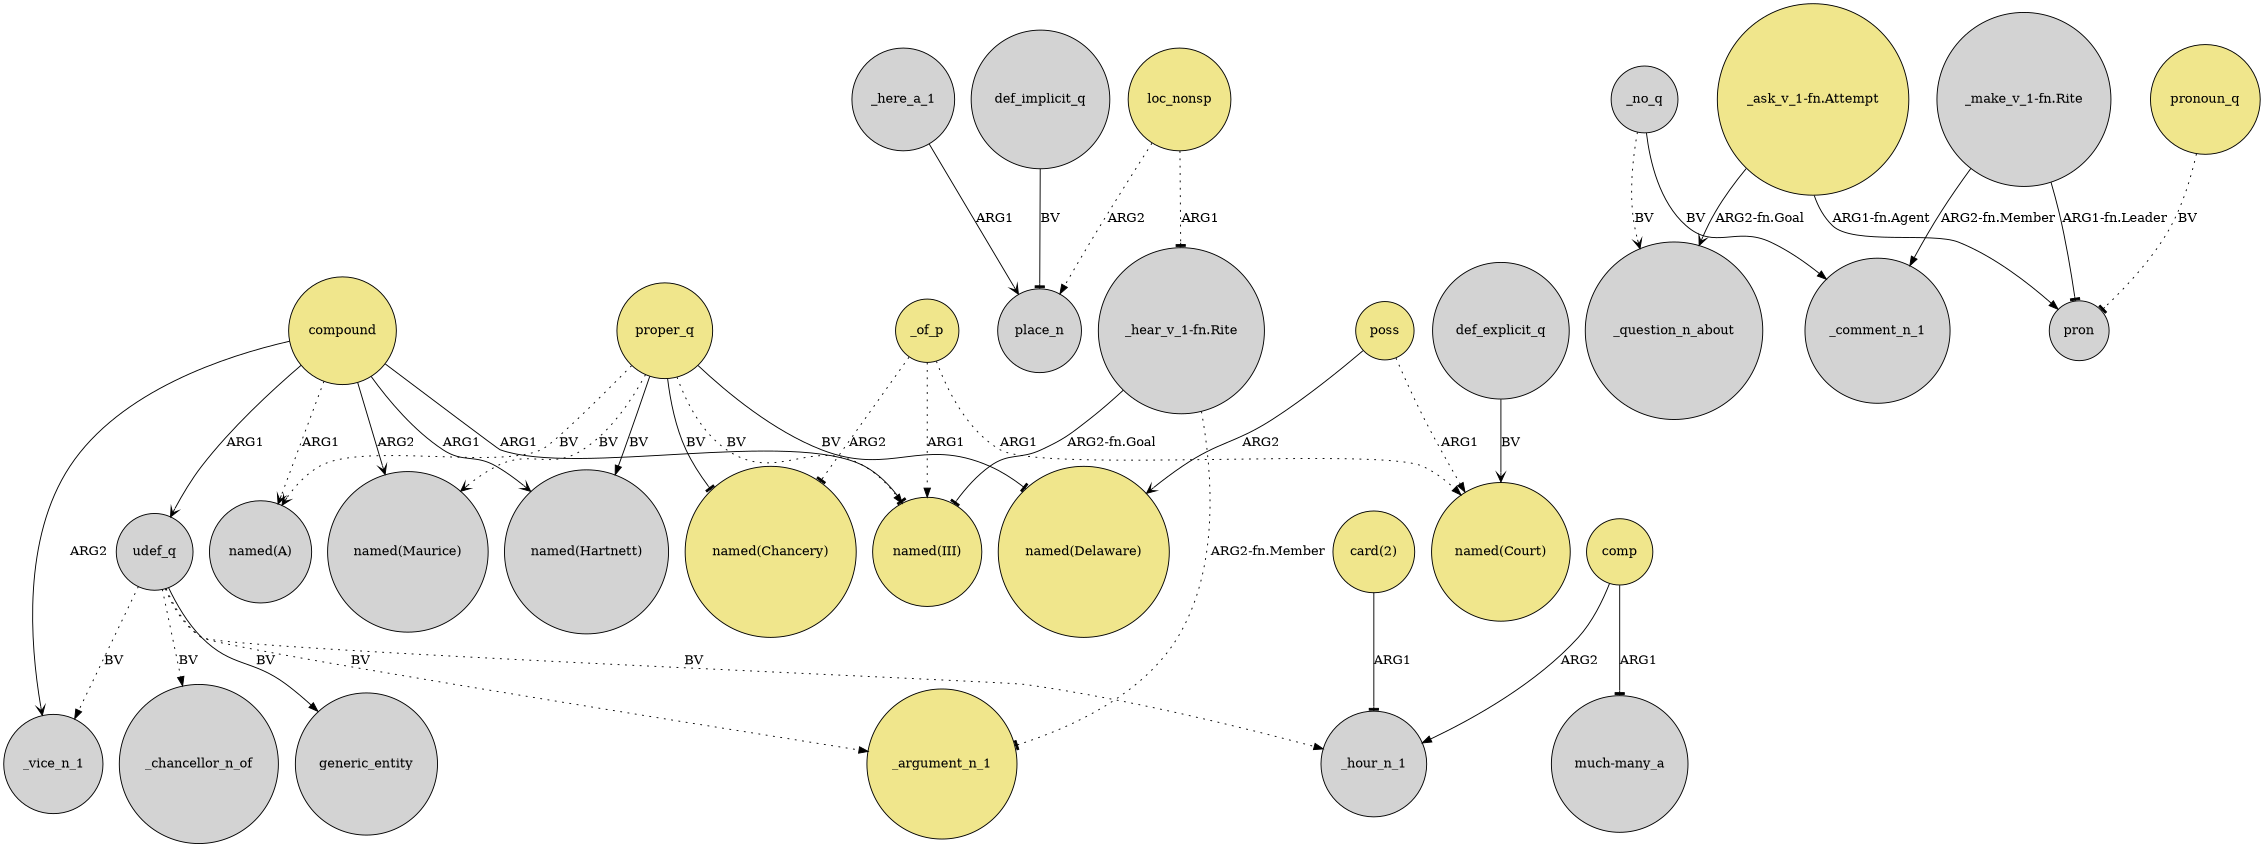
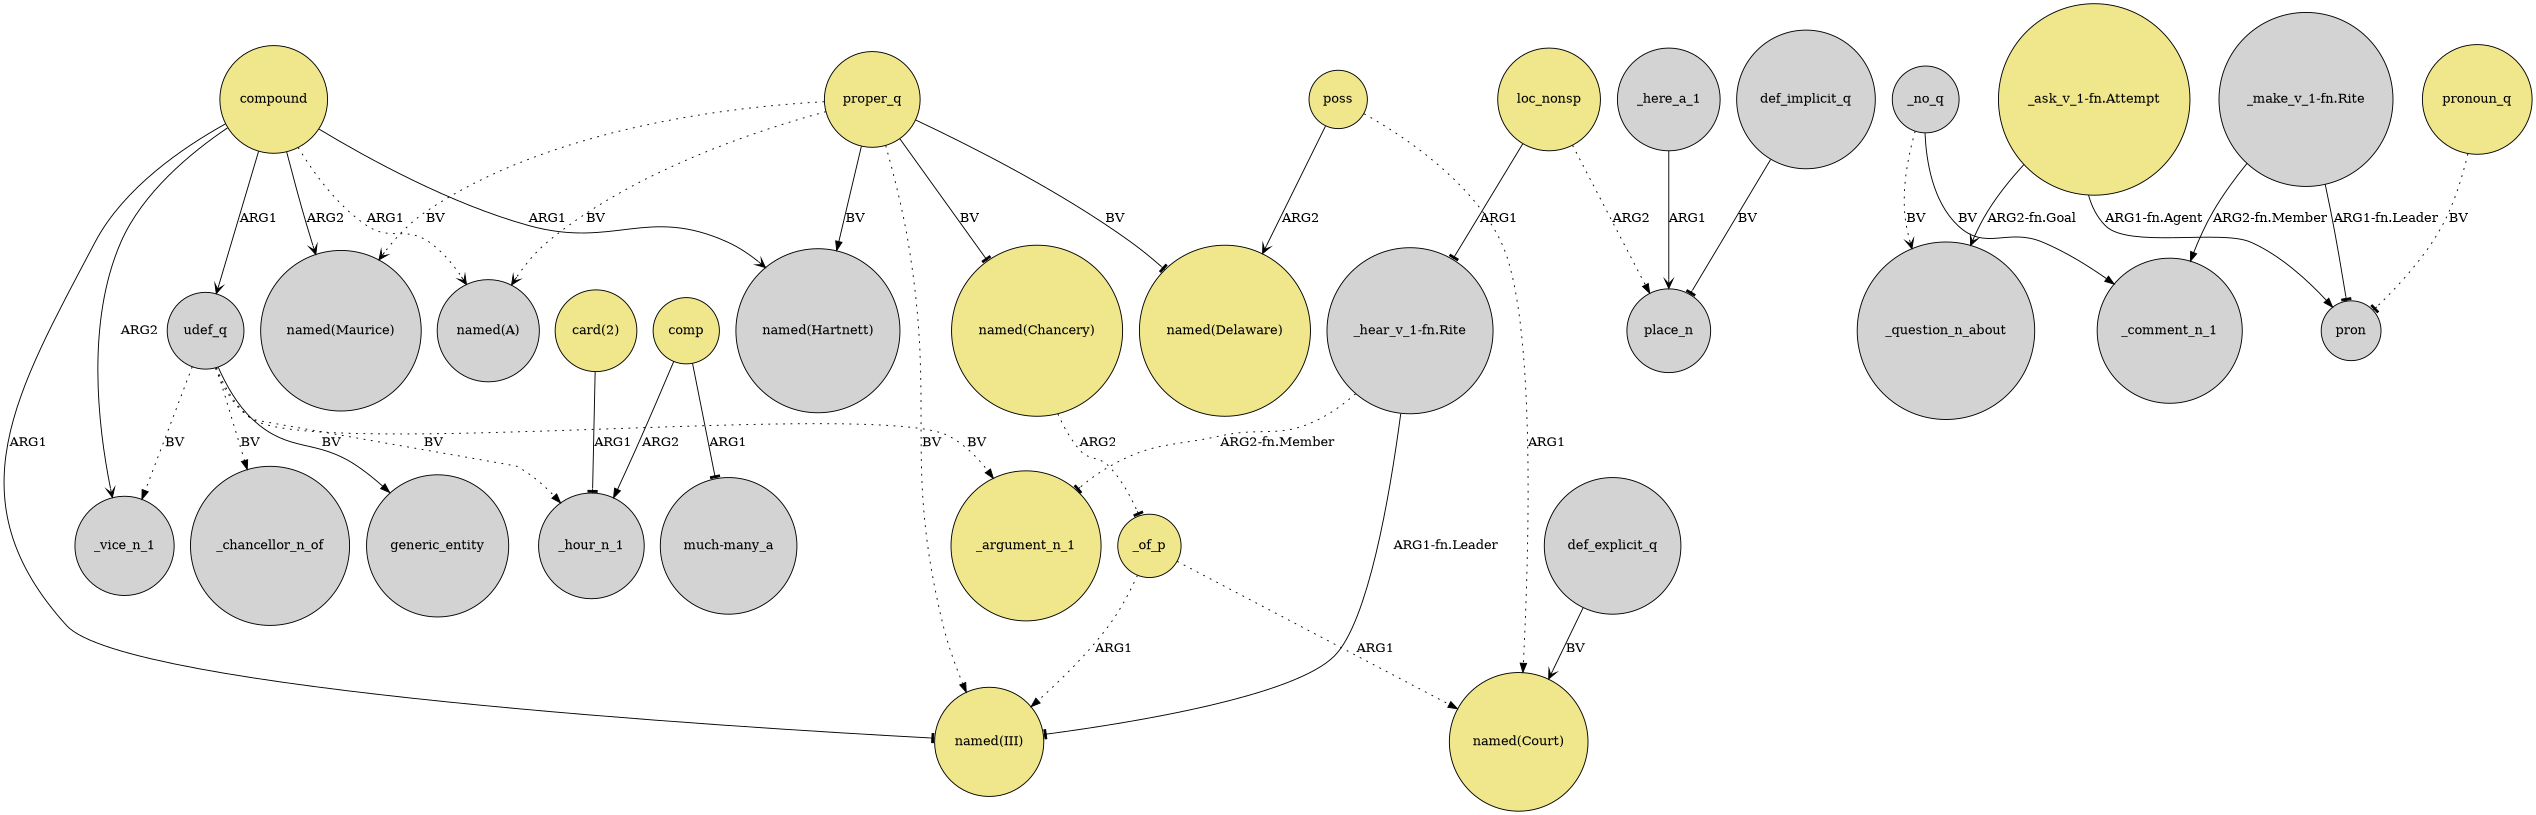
  digraph {
    node [fillcolor=lightgrey shape=circle style=filled]
    edge [arrowhead=normal style=solid]
    proper_q [fillcolor=khaki]
    "named(Maurice)"
    "named(III)" [fillcolor=khaki]
    "named(Hartnett)"
    "named(Delaware)" [fillcolor=khaki]
    "named(A)"
    "named(Chancery)" [fillcolor=khaki]
    comp [fillcolor=khaki]
    _hour_n_1
    "much-many_a"
    udef_q
    _argument_n_1 [fillcolor=khaki]
    generic_entity
    _chancellor_n_of
    _vice_n_1
    def_implicit_q
    place_n
    "card(2)" [fillcolor=khaki]
    "_hear_v_1-fn.Rite"
    _no_q
    _question_n_about
    _comment_n_1
    "_make_v_1-fn.Rite"
    pron
    _here_a_1
    _of_p [fillcolor=khaki]
    "named(Court)" [fillcolor=khaki]
    compound [fillcolor=khaki]
    pronoun_q [fillcolor=khaki]
    poss [fillcolor=khaki]
    "_ask_v_1-fn.Attempt" [fillcolor=khaki]
    def_explicit_q
    loc_nonsp [fillcolor=khaki]
    proper_q -> "named(Maurice)" [arrowhead=vee label=BV style=dotted]
    proper_q -> "named(III)" [label=BV style=dotted]
    proper_q -> "named(Hartnett)" [label=BV]
    proper_q -> "named(Delaware)" [arrowhead=tee label=BV]
    proper_q -> "named(A)" [arrowhead=vee label=BV style=dotted]
    proper_q -> "named(Chancery)" [arrowhead=tee label=BV]
    comp -> _hour_n_1 [label=ARG2]
    comp -> "much-many_a" [arrowhead=tee label=ARG1]
    udef_q -> _hour_n_1 [label=BV style=dotted]
    udef_q -> _argument_n_1 [label=BV style=dotted]
    udef_q -> generic_entity [label=BV]
    udef_q -> _chancellor_n_of [label=BV style=dotted]
    udef_q -> _vice_n_1 [label=BV style=dotted]
    def_implicit_q -> place_n [arrowhead=tee label=BV]
    "card(2)" -> _hour_n_1 [arrowhead=tee label=ARG1]
-   "_hear_v_1-fn.Rite" -> "named(III)" [arrowhead=tee label="ARG2-fn.Goal"]
+   "_hear_v_1-fn.Rite" -> "named(III)" [arrowhead=tee label="ARG1-fn.Leader"]
    "_hear_v_1-fn.Rite" -> _argument_n_1 [arrowhead=tee label="ARG2-fn.Member" style=dotted]
    _no_q -> _question_n_about [arrowhead=vee label=BV style=dotted]
    _no_q -> _comment_n_1 [label=BV]
    "_make_v_1-fn.Rite" -> _comment_n_1 [label="ARG2-fn.Member"]
    "_make_v_1-fn.Rite" -> pron [arrowhead=tee label="ARG1-fn.Leader"]
    _here_a_1 -> place_n [arrowhead=vee label=ARG1]
    _of_p -> "named(III)" [label=ARG1 style=dotted]
-   _of_p -> "named(Chancery)" [arrowhead=tee label=ARG2 style=dotted]
+   "named(Chancery)" -> _of_p [arrowhead=tee label=ARG2 style=dotted]
    _of_p -> "named(Court)" [label=ARG1 style=dotted]
    compound -> "named(Maurice)" [arrowhead=vee label=ARG2]
    compound -> "named(III)" [arrowhead=tee label=ARG1]
    compound -> "named(Hartnett)" [arrowhead=vee label=ARG1]
    compound -> "named(A)" [arrowhead=vee label=ARG1 style=dotted]
    compound -> udef_q [arrowhead=vee label=ARG1]
    compound -> _vice_n_1 [arrowhead=vee label=ARG2]
    pronoun_q -> pron [arrowhead=tee label=BV style=dotted]
    poss -> "named(Delaware)" [arrowhead=vee label=ARG2]
    poss -> "named(Court)" [label=ARG1 style=dotted]
    "_ask_v_1-fn.Attempt" -> _question_n_about [arrowhead=vee label="ARG2-fn.Goal"]
    "_ask_v_1-fn.Attempt" -> pron [label="ARG1-fn.Agent"]
    def_explicit_q -> "named(Court)" [arrowhead=vee label=BV]
    loc_nonsp -> place_n [label=ARG2 style=dotted]
-   loc_nonsp -> "_hear_v_1-fn.Rite" [arrowhead=tee label=ARG1 style=dotted]
+   loc_nonsp -> "_hear_v_1-fn.Rite" [arrowhead=tee label=ARG1]
  }
